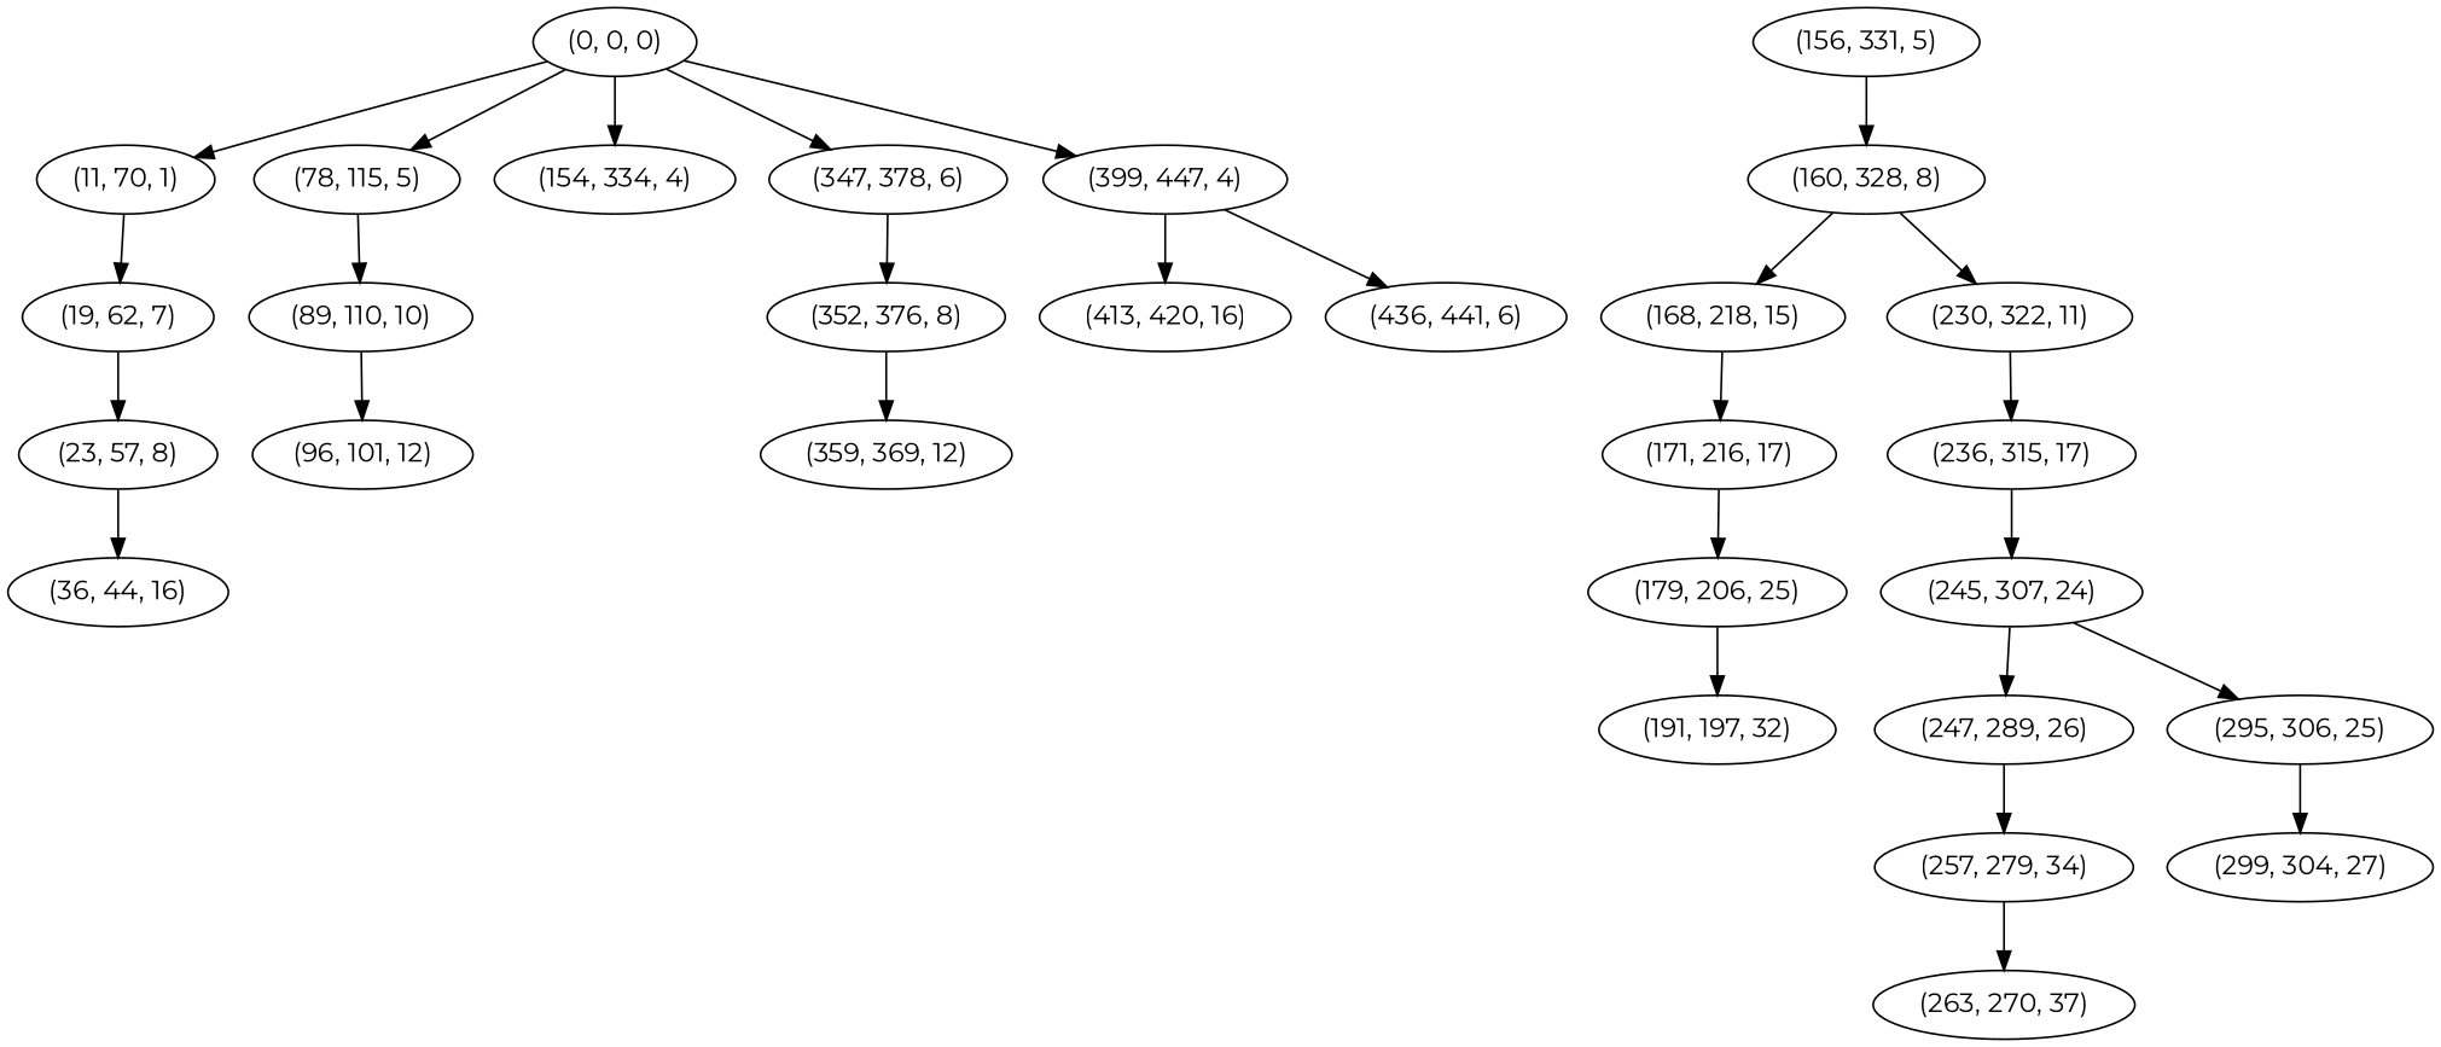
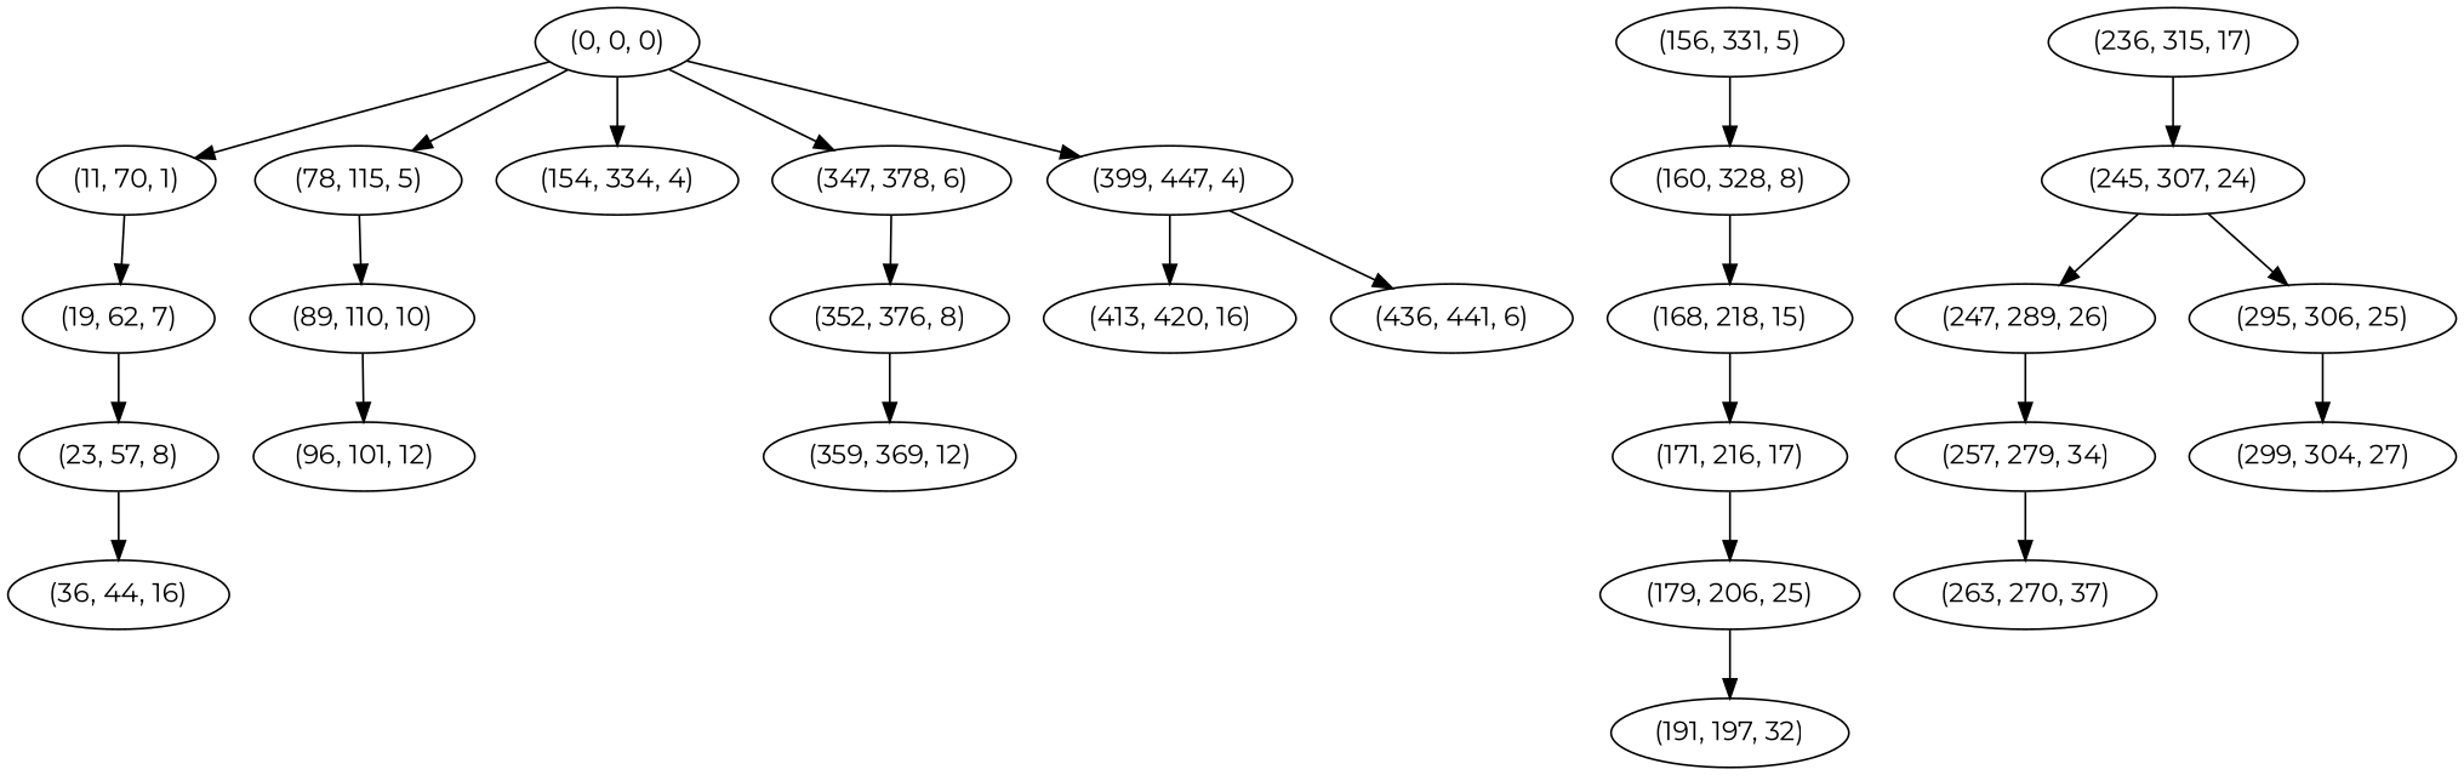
  digraph {
    fontname=Montserrat
    node [fontname=Montserrat]
    edge [fontname=Montserrat]
    "(0, 0, 0)"
    "(11, 70, 1)"
    "(78, 115, 5)"
    "(154, 334, 4)"
    "(347, 378, 6)"
    "(399, 447, 4)"
    "(19, 62, 7)"
    "(89, 110, 10)"
    "(352, 376, 8)"
    "(413, 420, 16)"
    "(436, 441, 6)"
    "(23, 57, 8)"
    "(36, 44, 16)"
    "(96, 101, 12)"
    "(156, 331, 5)"
    "(160, 328, 8)"
    "(168, 218, 15)"
-   "(230, 322, 11)"
    "(171, 216, 17)"
    "(236, 315, 17)"
    "(179, 206, 25)"
    "(191, 197, 32)"
    "(245, 307, 24)"
    "(247, 289, 26)"
    "(295, 306, 25)"
    "(257, 279, 34)"
    "(299, 304, 27)"
    "(263, 270, 37)"
    "(359, 369, 12)"
    "(0, 0, 0)" -> "(11, 70, 1)"
    "(0, 0, 0)" -> "(78, 115, 5)"
    "(0, 0, 0)" -> "(154, 334, 4)"
    "(0, 0, 0)" -> "(347, 378, 6)"
    "(0, 0, 0)" -> "(399, 447, 4)"
    "(11, 70, 1)" -> "(19, 62, 7)"
    "(78, 115, 5)" -> "(89, 110, 10)"
    "(347, 378, 6)" -> "(352, 376, 8)"
    "(399, 447, 4)" -> "(413, 420, 16)"
    "(399, 447, 4)" -> "(436, 441, 6)"
    "(19, 62, 7)" -> "(23, 57, 8)"
    "(89, 110, 10)" -> "(96, 101, 12)"
    "(352, 376, 8)" -> "(359, 369, 12)"
    "(23, 57, 8)" -> "(36, 44, 16)"
    "(156, 331, 5)" -> "(160, 328, 8)"
    "(160, 328, 8)" -> "(168, 218, 15)"
-   "(160, 328, 8)" -> "(230, 322, 11)"
    "(168, 218, 15)" -> "(171, 216, 17)"
-   "(230, 322, 11)" -> "(236, 315, 17)"
    "(171, 216, 17)" -> "(179, 206, 25)"
    "(236, 315, 17)" -> "(245, 307, 24)"
    "(179, 206, 25)" -> "(191, 197, 32)"
    "(245, 307, 24)" -> "(247, 289, 26)"
    "(245, 307, 24)" -> "(295, 306, 25)"
    "(247, 289, 26)" -> "(257, 279, 34)"
    "(295, 306, 25)" -> "(299, 304, 27)"
    "(257, 279, 34)" -> "(263, 270, 37)"
  }
